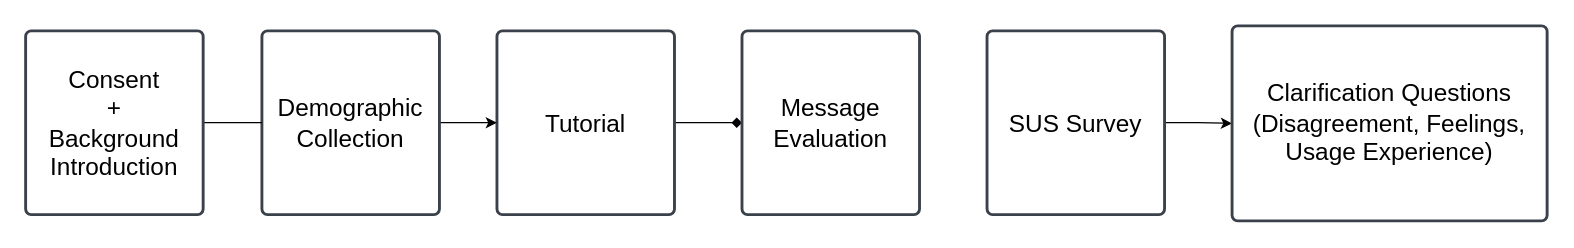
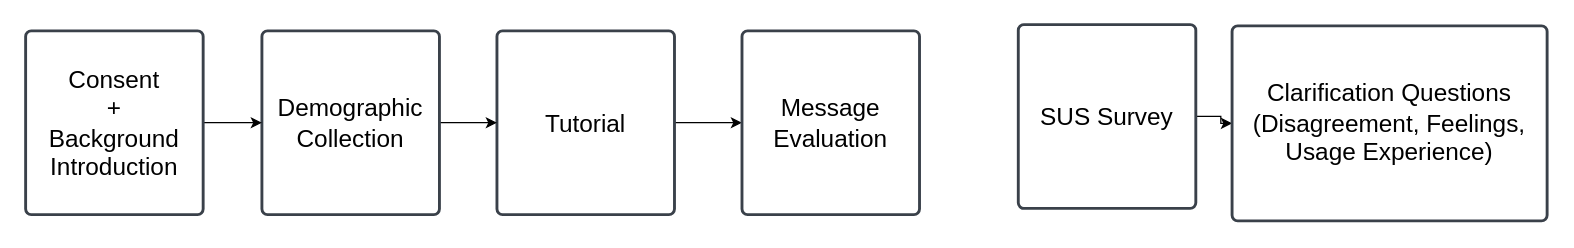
  <mxCell id="0" />
  <mxCell id="1" parent="0" />
- <mxCell id="2" value="" style="edgeStyle=orthogonalEdgeStyle;rounded=0;orthogonalLoop=1;jettySize=auto;html=1;endArrow=diamond;" edge="1" parent="1" source="3" target="6"><mxGeometry relative="1" as="geometry" /></mxCell>
+ <mxCell id="2" value="" style="edgeStyle=orthogonalEdgeStyle;rounded=0;orthogonalLoop=1;jettySize=auto;html=1;" edge="1" parent="1" source="3" target="6"><mxGeometry relative="1" as="geometry" /></mxCell>
  <mxCell id="3" value="Tutorial" style="html=1;overflow=block;blockSpacing=1;whiteSpace=wrap;fontSize=19.5;spacing=3.8;strokeColor=#3a414a;strokeOpacity=100;fillOpacity=100;rounded=1;absoluteArcSize=1;arcSize=9;fillColor=#ffffff;strokeWidth=2.3;lucidId=UgFLPf~j-25P;" vertex="1" parent="1"><mxGeometry x="397" y="24" width="142" height="147" as="geometry" /></mxCell>
  <mxCell id="4" value="" style="edgeStyle=orthogonalEdgeStyle;rounded=0;orthogonalLoop=1;jettySize=auto;html=1;" edge="1" parent="1" source="5" target="3"><mxGeometry relative="1" as="geometry" /></mxCell>
  <mxCell id="5" value="Demographic Collection" style="html=1;overflow=block;blockSpacing=1;whiteSpace=wrap;fontSize=19.5;spacing=3.8;strokeColor=#3a414a;strokeOpacity=100;fillOpacity=100;rounded=1;absoluteArcSize=1;arcSize=9;fillColor=#ffffff;strokeWidth=2.3;lucidId=phFLS13vF87C;" vertex="1" parent="1"><mxGeometry x="209" y="24" width="142" height="147" as="geometry" /></mxCell>
  <mxCell id="6" value="Message Evaluation" style="html=1;overflow=block;blockSpacing=1;whiteSpace=wrap;fontSize=19.5;spacing=3.8;strokeColor=#3a414a;strokeOpacity=100;fillOpacity=100;rounded=1;absoluteArcSize=1;arcSize=9;fillColor=#ffffff;strokeWidth=2.3;lucidId=YhFLagFFh7fZ;" vertex="1" parent="1"><mxGeometry x="593" y="24" width="142" height="147" as="geometry" /></mxCell>
  <mxCell id="7" value="" style="edgeStyle=orthogonalEdgeStyle;rounded=0;orthogonalLoop=1;jettySize=auto;html=1;" edge="1" parent="1" source="8" target="9"><mxGeometry relative="1" as="geometry" /></mxCell>
- <mxCell id="8" value="SUS Survey" style="html=1;overflow=block;blockSpacing=1;whiteSpace=wrap;fontSize=19.5;spacing=3.8;strokeColor=#3a414a;strokeOpacity=100;fillOpacity=100;rounded=1;absoluteArcSize=1;arcSize=9;fillColor=#ffffff;strokeWidth=2.3;lucidId=biFLujoLqB-m;" vertex="1" parent="1"><mxGeometry x="789" y="24" width="142" height="147" as="geometry" /></mxCell>
+ <mxCell id="8" value="SUS Survey" style="html=1;overflow=block;blockSpacing=1;whiteSpace=wrap;fontSize=19.5;spacing=3.8;strokeColor=#3a414a;strokeOpacity=100;fillOpacity=100;rounded=1;absoluteArcSize=1;arcSize=9;fillColor=#ffffff;strokeWidth=2.3;lucidId=biFLujoLqB-m;" vertex="1" parent="1"><mxGeometry x="814" y="19" width="142" height="147" as="geometry" /></mxCell>
  <mxCell id="9" value="Clarification Questions&#10;(Disagreement, Feelings, Usage Experience)" style="html=1;overflow=block;blockSpacing=1;whiteSpace=wrap;fontSize=19.5;spacing=3.8;strokeColor=#3a414a;strokeOpacity=100;fillOpacity=100;rounded=1;absoluteArcSize=1;arcSize=9;fillColor=#ffffff;strokeWidth=2.3;lucidId=piFLOIdOqyZL;" vertex="1" parent="1"><mxGeometry x="985" y="20" width="252" height="156" as="geometry" /></mxCell>
- <mxCell id="10" value="" style="edgeStyle=orthogonalEdgeStyle;rounded=0;orthogonalLoop=1;jettySize=auto;html=1;endArrow=none;" edge="1" parent="1" source="11" target="5"><mxGeometry relative="1" as="geometry" /></mxCell>
+ <mxCell id="10" value="" style="edgeStyle=orthogonalEdgeStyle;rounded=0;orthogonalLoop=1;jettySize=auto;html=1;" edge="1" parent="1" source="11" target="5"><mxGeometry relative="1" as="geometry" /></mxCell>
  <mxCell id="11" value="&lt;span data-lucid-content=&quot;{&amp;quot;t&amp;quot;:&amp;quot;Consent  +  Background Introduction&amp;quot;,&amp;quot;m&amp;quot;:[{&amp;quot;s&amp;quot;:0,&amp;quot;n&amp;quot;:&amp;quot;s&amp;quot;,&amp;quot;v&amp;quot;:26,&amp;quot;e&amp;quot;:35},{&amp;quot;s&amp;quot;:0,&amp;quot;n&amp;quot;:&amp;quot;fsp&amp;quot;,&amp;quot;v&amp;quot;:&amp;quot;ss_presetShapeStyle1_textStyle&amp;quot;,&amp;quot;e&amp;quot;:35},{&amp;quot;s&amp;quot;:0,&amp;quot;n&amp;quot;:&amp;quot;fsp2&amp;quot;,&amp;quot;v&amp;quot;:&amp;quot;ss_presetShapeStyle1_textStyle&amp;quot;,&amp;quot;e&amp;quot;:35}]}&quot; data-lucid-type=&quot;application/vnd.lucid.text&quot;&gt;&lt;span style=&quot;font-size: 19.5px;&quot;&gt;Consent&lt;br&gt;&amp;nbsp; +  Background Introduction&lt;/span&gt;&lt;/span&gt;" style="html=1;overflow=block;blockSpacing=1;whiteSpace=wrap;fontSize=19.5;spacing=3.8;strokeColor=#3a414a;strokeOpacity=100;fillOpacity=100;rounded=1;absoluteArcSize=1;arcSize=9;fillColor=#ffffff;strokeWidth=2.3;lucidId=phFLS13vF87C;" vertex="1" parent="1"><mxGeometry x="20" y="24" width="142" height="147" as="geometry" /></mxCell>
